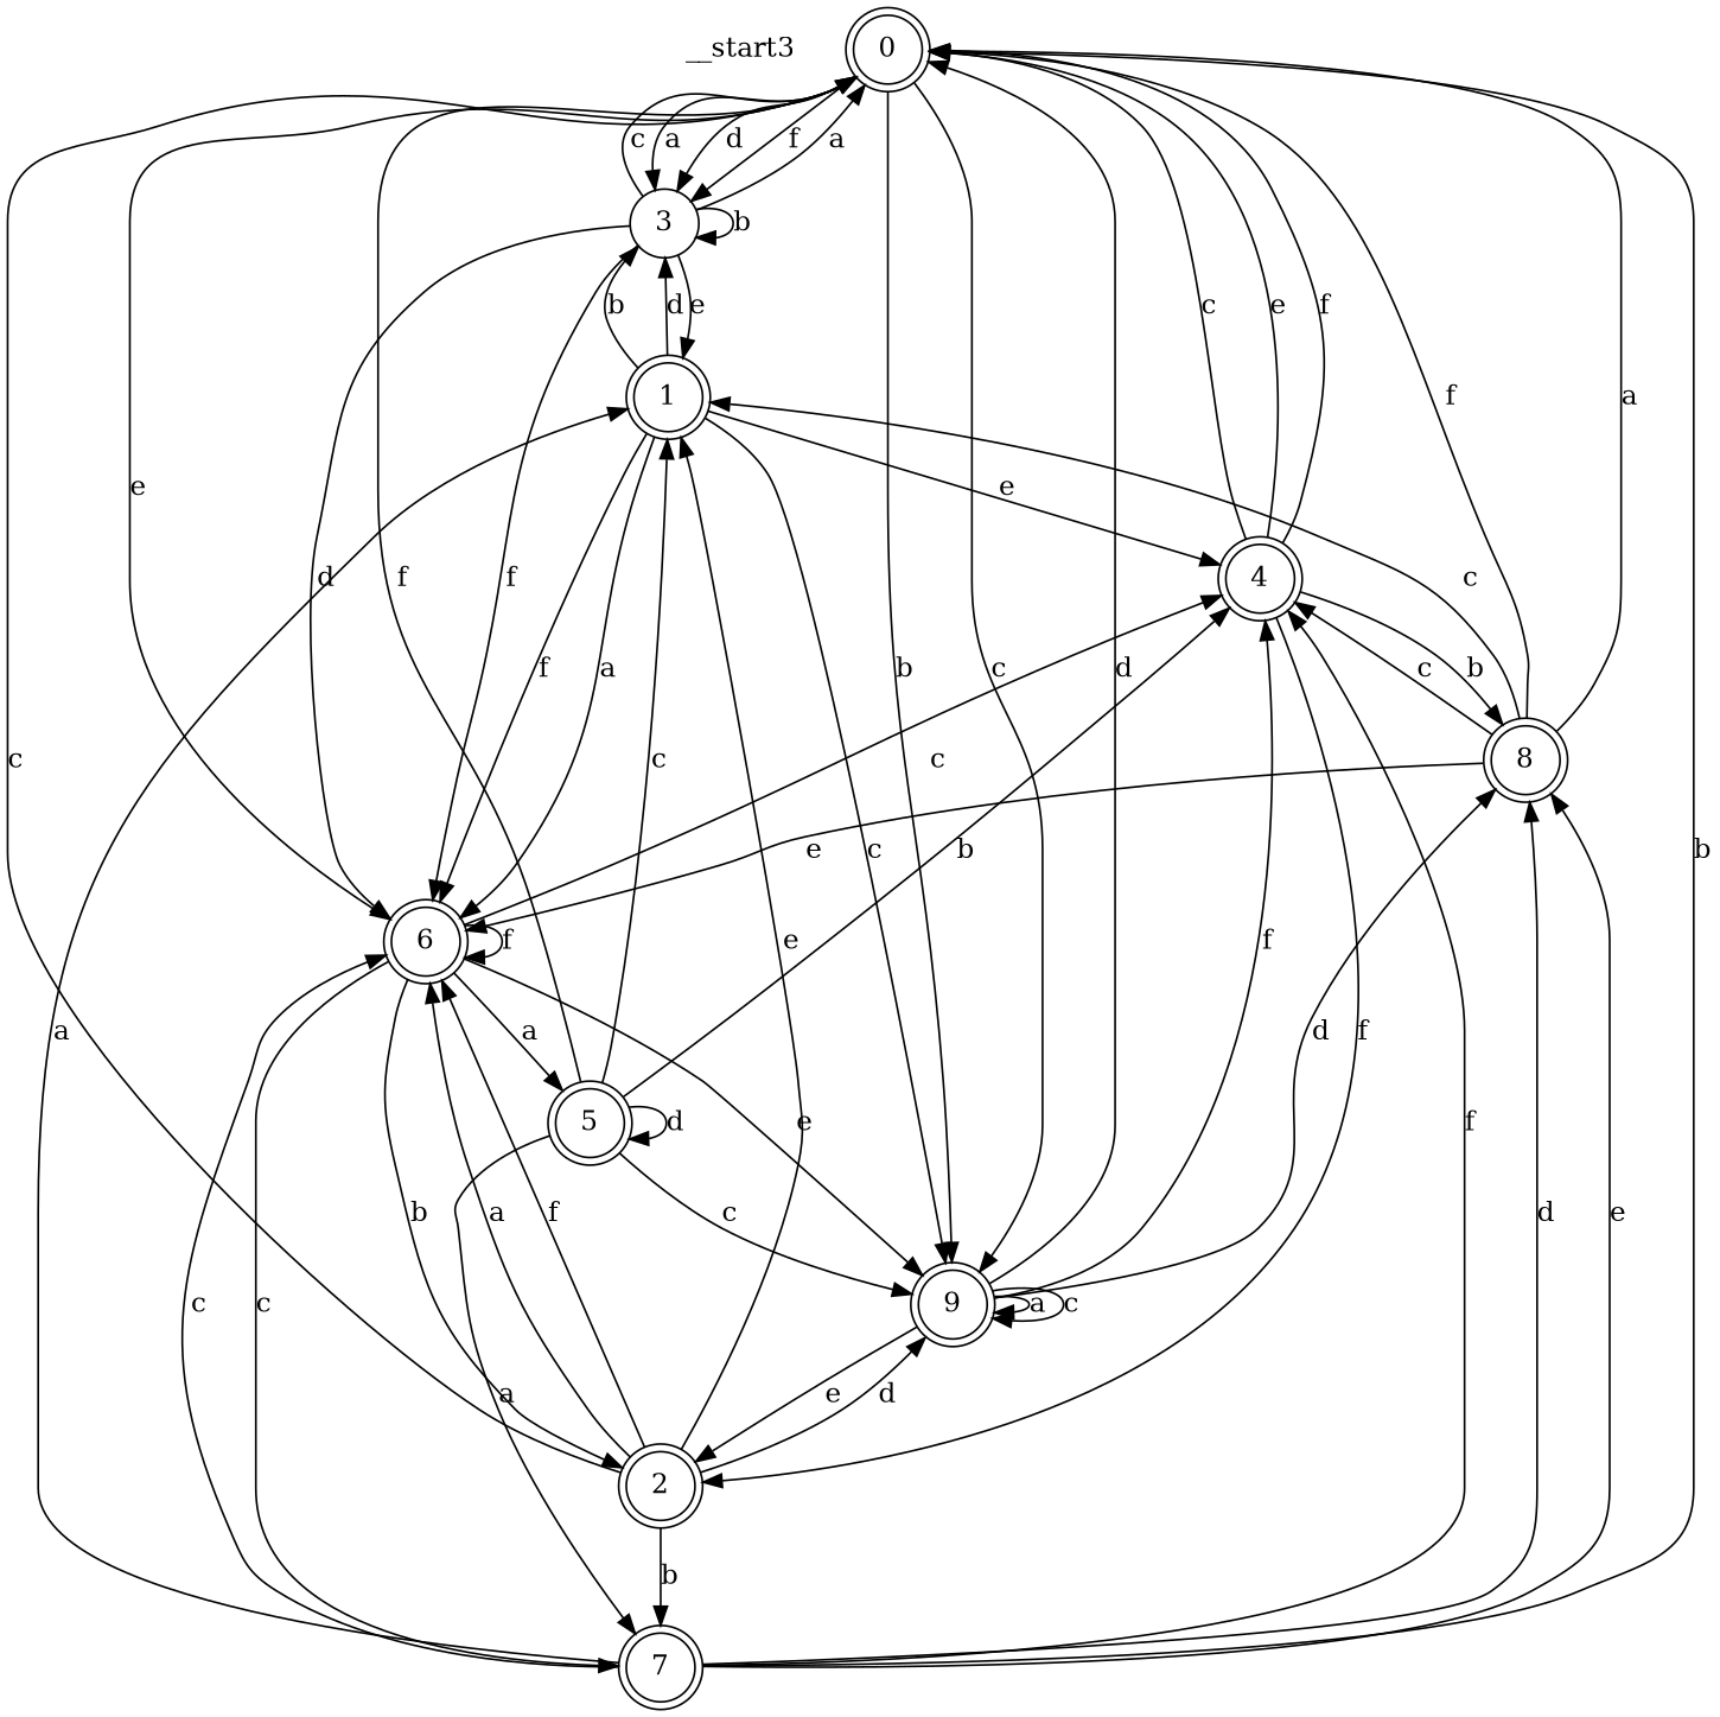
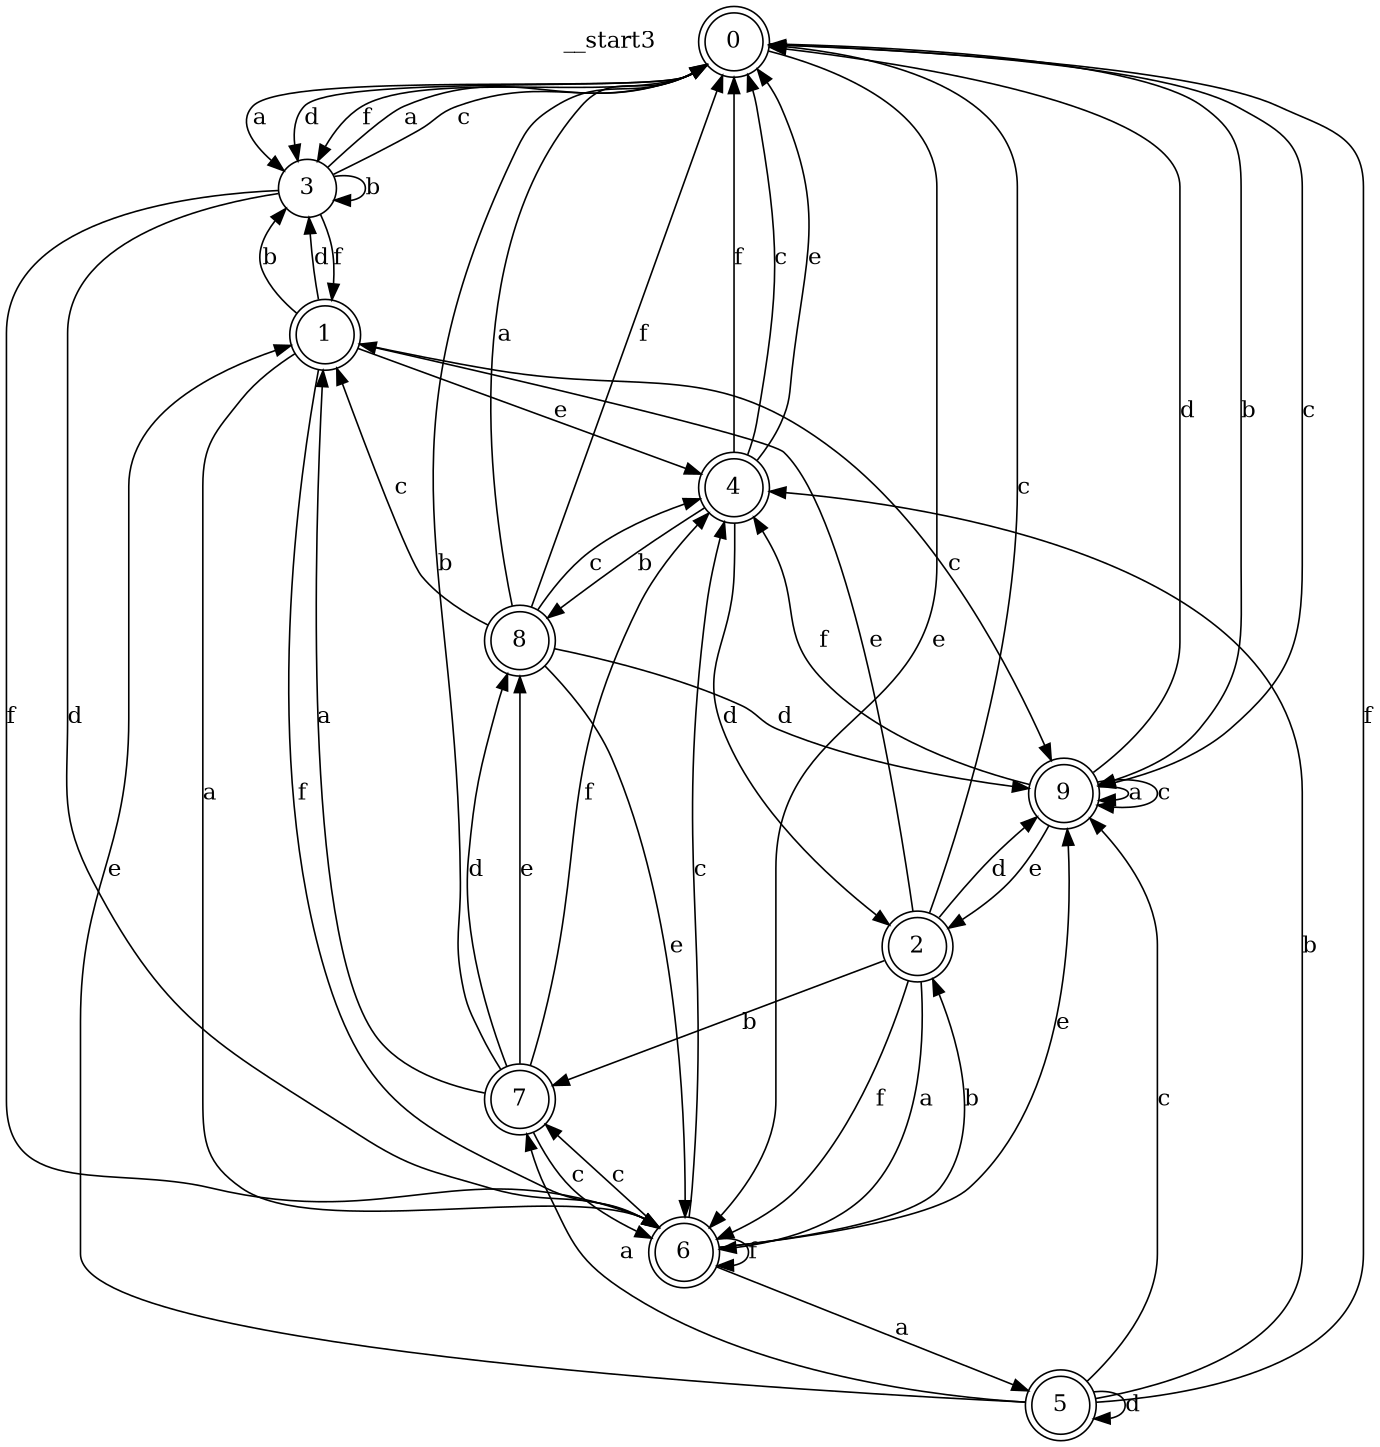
  digraph {
    rankdir=TB
    node [shape=doublecircle color=black fillcolor=white style="rounded,filled"]
    n1 [label=__start3 shape=none color="" fillcolor="" style=""]
    n2 [label=0]
    n3 [label=3 shape=circle style=filled]
    n4 [label=6 style=filled]
    n5 [label=9 style=filled]
    n6 [label=1 style=filled]
    n7 [label=4]
    n8 [label=2]
    n9 [label=7]
    n10 [label=5]
    n11 [label=8]
    n2 -> n3 [label=a]
    n2 -> n3 [label=d]
    n2 -> n3 [label=f]
    n2 -> n4 [label=e]
    n2 -> n5 [label=b]
    n2 -> n5 [label=c]
    n3 -> n2 [label=a]
    n3 -> n2 [label=c]
    n3 -> n3 [label=b]
    n3 -> n4 [label=d]
    n3 -> n4 [label=f]
-   n3 -> n6 [label=e]
+   n3 -> n6 [label=f]
    n4 -> n4 [label=f]
    n4 -> n5 [label=e]
    n4 -> n7 [label=c]
    n4 -> n8 [label=b]
    n4 -> n9 [label=c]
    n4 -> n10 [label=a]
    n5 -> n2 [label=d]
    n5 -> n5 [label=a]
    n5 -> n5 [label=c]
    n5 -> n7 [label=f]
    n5 -> n8 [label=e]
    n6 -> n3 [label=b]
    n6 -> n3 [label=d]
    n6 -> n4 [label=a]
    n6 -> n4 [label=f]
    n6 -> n5 [label=c]
    n6 -> n7 [label=e]
    n7 -> n2 [label=c]
    n7 -> n2 [label=e]
    n7 -> n2 [label=f]
-   n7 -> n8 [label=f]
+   n7 -> n8 [label=d]
    n7 -> n11 [label=b]
    n8 -> n2 [label=c]
    n8 -> n4 [label=a]
    n8 -> n4 [label=f]
    n8 -> n5 [label=d]
    n8 -> n6 [label=e]
    n8 -> n9 [label=b]
    n9 -> n2 [label=b]
    n9 -> n4 [label=c]
    n9 -> n6 [label=a]
    n9 -> n7 [label=f]
    n9 -> n11 [label=d]
    n9 -> n11 [label=e]
    n10 -> n2 [label=f]
    n10 -> n5 [label=c]
-   n10 -> n6 [label=c]
+   n10 -> n6 [label=e]
    n10 -> n7 [label=b]
    n10 -> n9 [label=a]
    n10 -> n10 [label=d]
    n11 -> n2 [label=a]
    n11 -> n2 [label=f]
    n11 -> n4 [label=e]
-   n5 -> n11 [label=d]
+   n11 -> n5 [label=d]
    n11 -> n6 [label=c]
    n11 -> n7 [label=c]
  }
